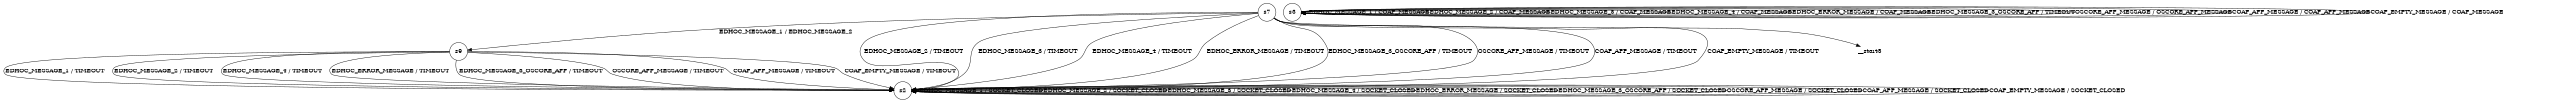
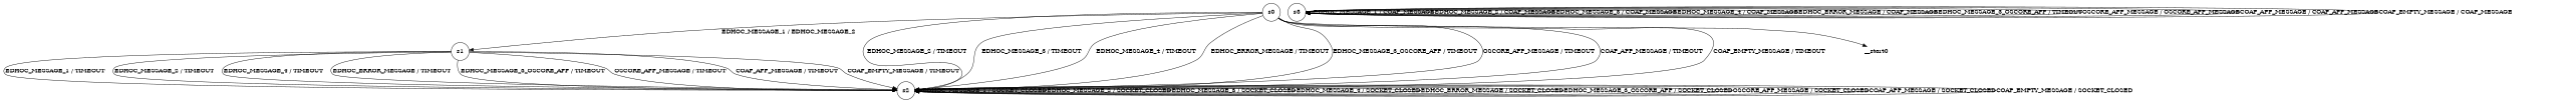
  digraph {
    node [shape=circle]
-   n1 [label=s7]
-   n2 [label=s9]
+   n1 [label=s0]
+   n2 [label=s1]
    n3 [label=s2]
-   __start0 [height=0 shape=none width=0 label=__start5]
+   __start0 [height=0 shape=none width=0]
    n5 [label=s3]
    n1 -> n2 [label="EDHOC_MESSAGE_1 / EDHOC_MESSAGE_2"]
    n1 -> n3 [label="EDHOC_MESSAGE_2 / TIMEOUT"]
    n1 -> n3 [label="EDHOC_MESSAGE_3 / TIMEOUT"]
    n1 -> n3 [label="EDHOC_MESSAGE_4 / TIMEOUT"]
    n1 -> n3 [label="EDHOC_ERROR_MESSAGE / TIMEOUT"]
    n1 -> n3 [label="EDHOC_MESSAGE_3_OSCORE_APP / TIMEOUT"]
    n1 -> n3 [label="OSCORE_APP_MESSAGE / TIMEOUT"]
    n1 -> n3 [label="COAP_APP_MESSAGE / TIMEOUT"]
    n1 -> n3 [label="COAP_EMPTY_MESSAGE / TIMEOUT"]
    n1 -> __start0
    n2 -> n3 [label="EDHOC_MESSAGE_1 / TIMEOUT"]
    n2 -> n3 [label="EDHOC_MESSAGE_2 / TIMEOUT"]
    n2 -> n3 [label="EDHOC_MESSAGE_4 / TIMEOUT"]
    n2 -> n3 [label="EDHOC_ERROR_MESSAGE / TIMEOUT"]
    n2 -> n3 [label="EDHOC_MESSAGE_3_OSCORE_APP / TIMEOUT"]
    n2 -> n3 [label="OSCORE_APP_MESSAGE / TIMEOUT"]
    n2 -> n3 [label="COAP_APP_MESSAGE / TIMEOUT"]
    n2 -> n3 [label="COAP_EMPTY_MESSAGE / TIMEOUT"]
    n3 -> n3 [label="EDHOC_MESSAGE_1 / SOCKET_CLOSED"]
    n3 -> n3 [label="EDHOC_MESSAGE_2 / SOCKET_CLOSED"]
    n3 -> n3 [label="EDHOC_MESSAGE_3 / SOCKET_CLOSED"]
    n3 -> n3 [label="EDHOC_MESSAGE_4 / SOCKET_CLOSED"]
    n3 -> n3 [label="EDHOC_ERROR_MESSAGE / SOCKET_CLOSED"]
    n3 -> n3 [label="EDHOC_MESSAGE_3_OSCORE_APP / SOCKET_CLOSED"]
    n3 -> n3 [label="OSCORE_APP_MESSAGE / SOCKET_CLOSED"]
    n3 -> n3 [label="COAP_APP_MESSAGE / SOCKET_CLOSED"]
    n3 -> n3 [label="COAP_EMPTY_MESSAGE / SOCKET_CLOSED"]
    n5 -> n5 [label="EDHOC_MESSAGE_1 / COAP_MESSAGE"]
    n5 -> n5 [label="EDHOC_MESSAGE_2 / COAP_MESSAGE"]
    n5 -> n5 [label="EDHOC_MESSAGE_3 / COAP_MESSAGE"]
    n5 -> n5 [label="EDHOC_MESSAGE_4 / COAP_MESSAGE"]
    n5 -> n5 [label="EDHOC_ERROR_MESSAGE / COAP_MESSAGE"]
    n5 -> n5 [label="EDHOC_MESSAGE_3_OSCORE_APP / TIMEOUT"]
    n5 -> n5 [label="OSCORE_APP_MESSAGE / OSCORE_APP_MESSAGE"]
    n5 -> n5 [label="COAP_APP_MESSAGE / COAP_APP_MESSAGE"]
    n5 -> n5 [label="COAP_EMPTY_MESSAGE / COAP_MESSAGE"]
  }
